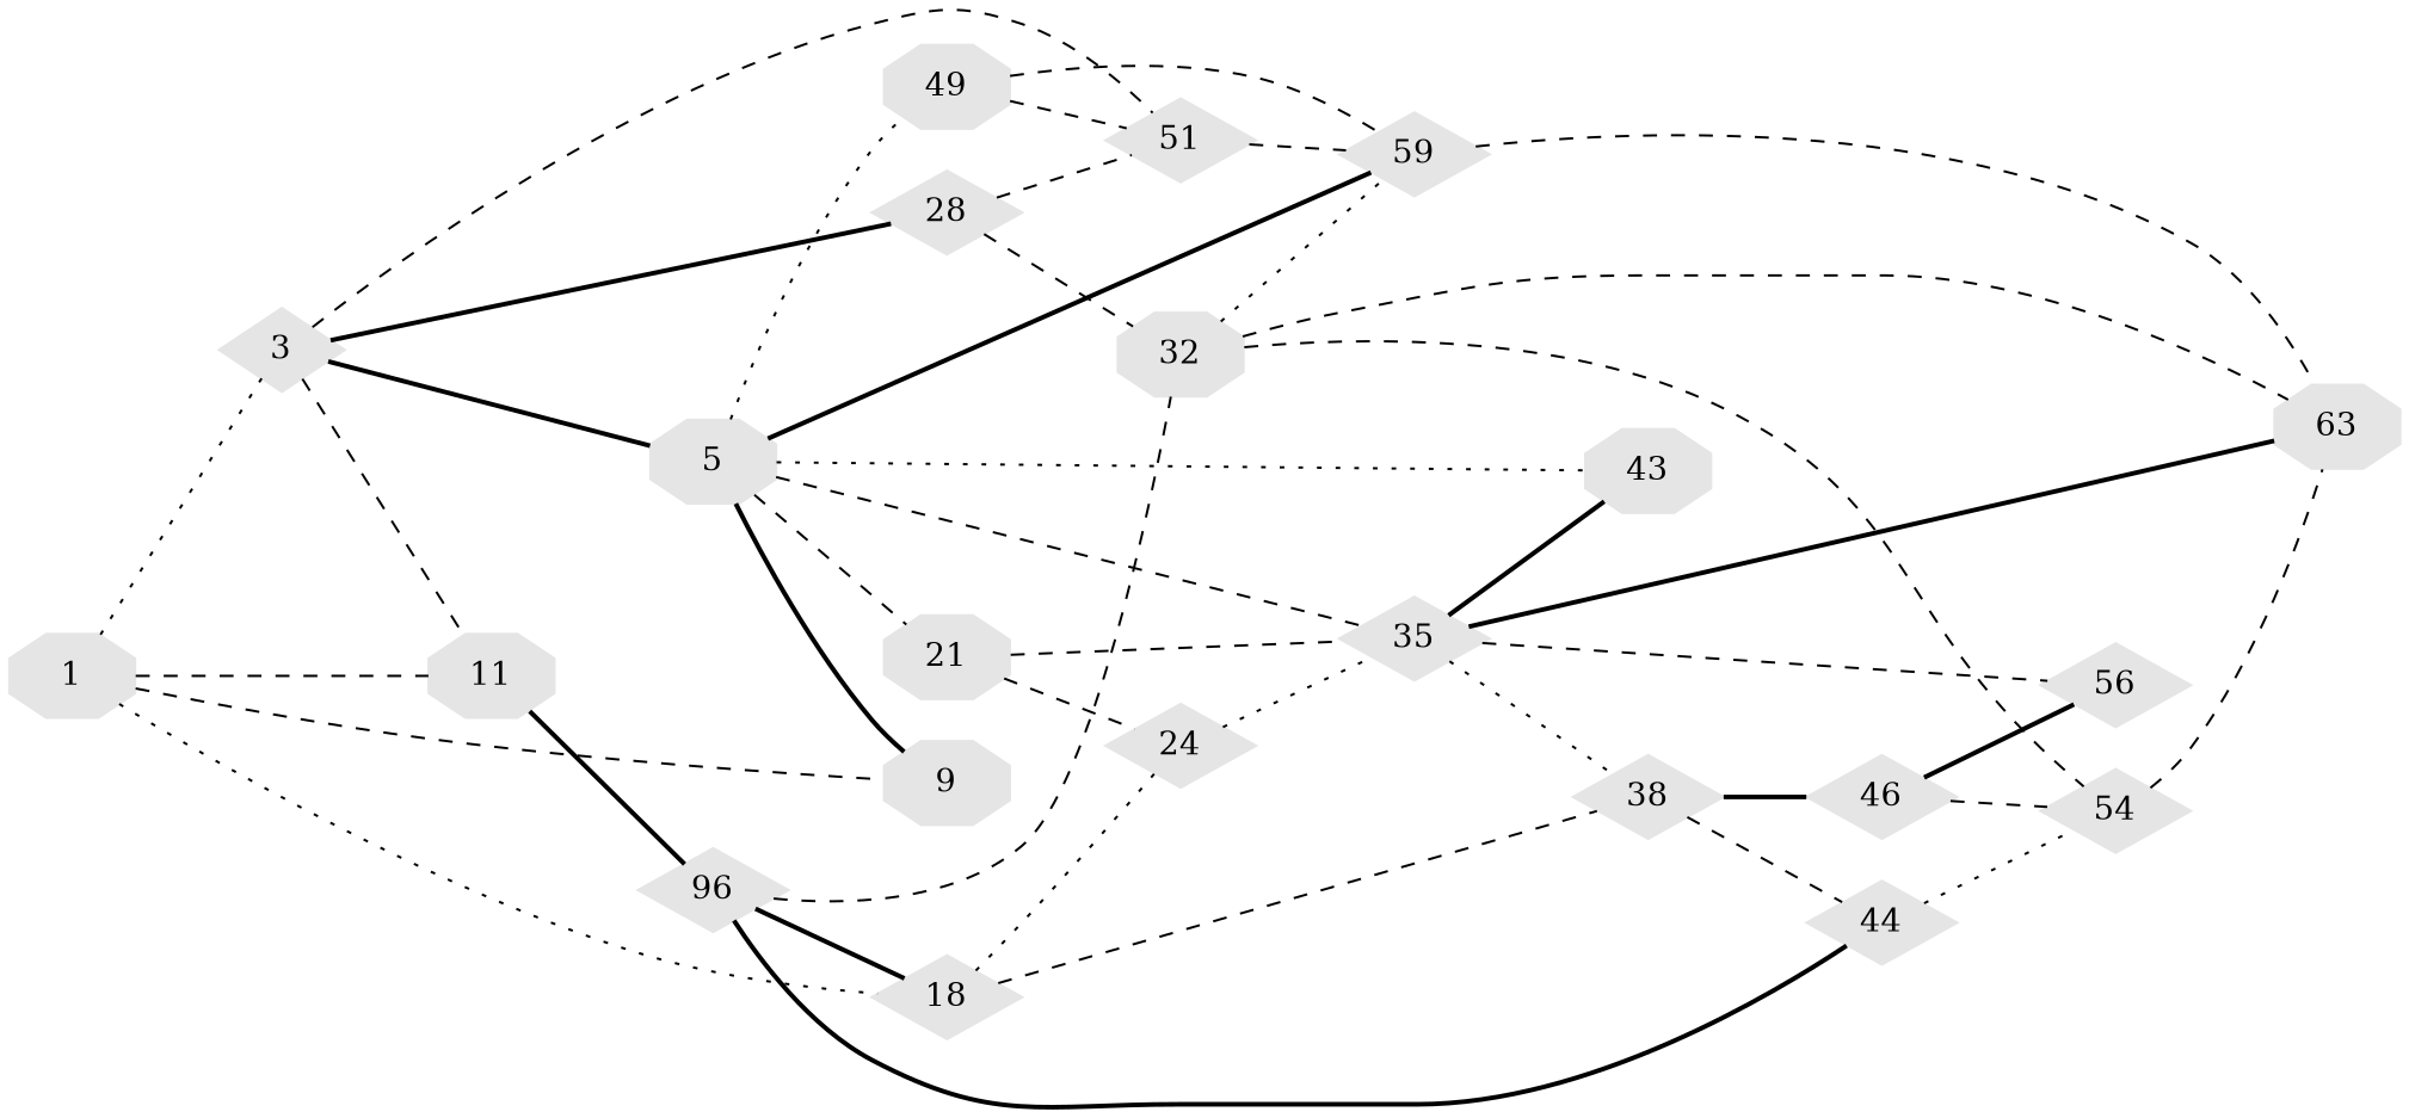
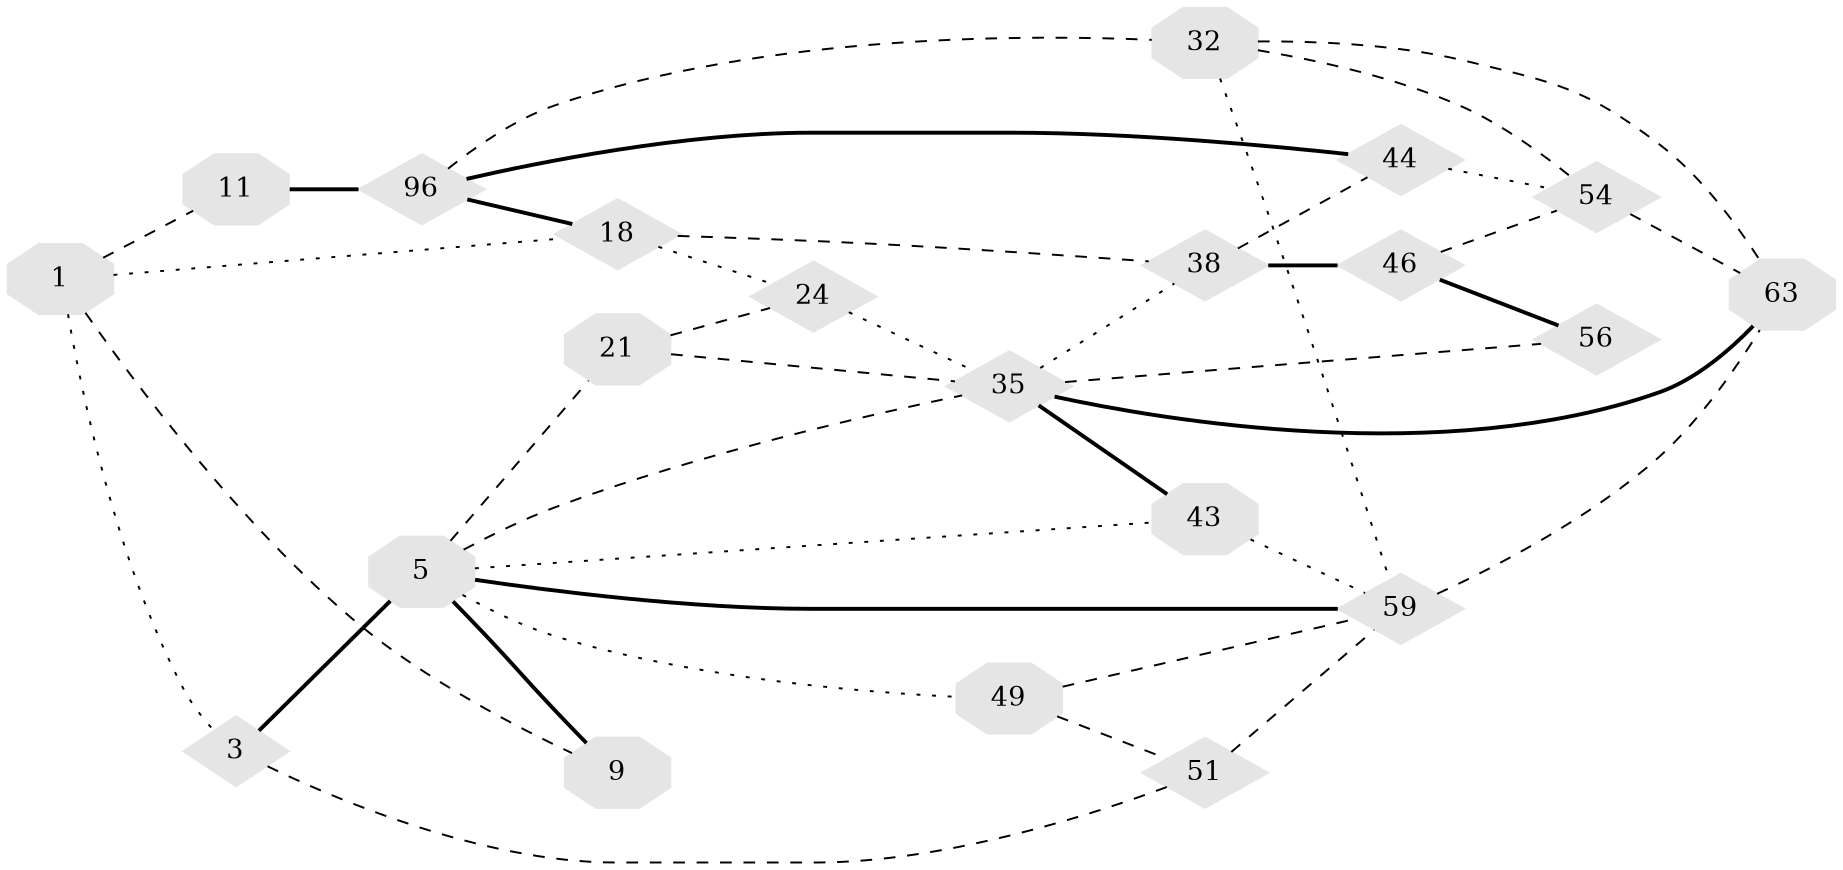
  graph {
    rankdir=LR
    node [color=gray90 shape=diamond style=filled]
    edge [style=dashed]
    1 [shape=octagon super="+2+7"]
    3 [super="+13+4"]
    9 [shape=octagon super="+10"]
    11 [shape=octagon super="+14+12"]
    18 [super="+23"]
    5 [shape=octagon super="+48+6+15"]
-   28 [super="+34+29"]
    51 [super="+58+52"]
    n9 [label=96 super="+17+19"]
    24 [super="+25"]
    38 [super="+45+39"]
    21 [shape=octagon super="+26+22"]
    35 [super="+37+36"]
    43 [shape=octagon]
    49 [shape=octagon super="+50"]
    59 [super="+60"]
    32 [shape=octagon super="+62+33"]
    63 [shape=octagon super="+64"]
    56
    44
    54 [super="+55"]
    46 [super="+47"]
    1 -- 3 [style=dotted]
    1 -- 9
    1 -- 11 [weight=2]
    1 -- 18 [style=dotted]
-   3 -- 11
    3 -- 5 [style=bold]
-   3 -- 28 [style=bold weight=2]
    3 -- 51
    11 -- n9 [style=bold weight=2]
    18 -- 24 [style=dotted]
    18 -- 38
    5 -- 9 [style=bold weight=2]
    5 -- 21
    5 -- 35
    5 -- 43 [style=dotted weight=2]
    5 -- 49 [style=dotted]
    5 -- 59 [style=bold]
-   28 -- 51 [weight=2]
-   28 -- 32
    51 -- 59
    n9 -- 18 [style=bold]
    n9 -- 32
    n9 -- 44 [style=bold]
    24 -- 35 [style=dotted]
    38 -- 44
    38 -- 46 [style=bold weight=2]
    21 -- 24 [weight=2]
    21 -- 35
    35 -- 38 [style=dotted]
    35 -- 43 [style=bold]
    35 -- 63 [style=bold weight=2]
    35 -- 56 [weight=2]
+   43 -- 59 [style=dotted]
    49 -- 51
    49 -- 59 [weight=2]
    59 -- 63
    32 -- 59 [style=dotted]
    32 -- 63 [weight=2]
    32 -- 54
    44 -- 54 [style=dotted]
    54 -- 63
    46 -- 56 [style=bold]
    46 -- 54
  }
